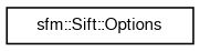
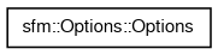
  digraph {
    rankdir=TB
-   n1 [color=black fillcolor=white fontname=FreeSans fontsize=10 height=0.2 label="sfm::Sift::Options" shape=record style=filled width=0.4]
+   n1 [color=black fillcolor=white fontname=FreeSans fontsize=10 height=0.2 label="sfm::Options::Options" shape=record style=filled width=0.4]
  }
